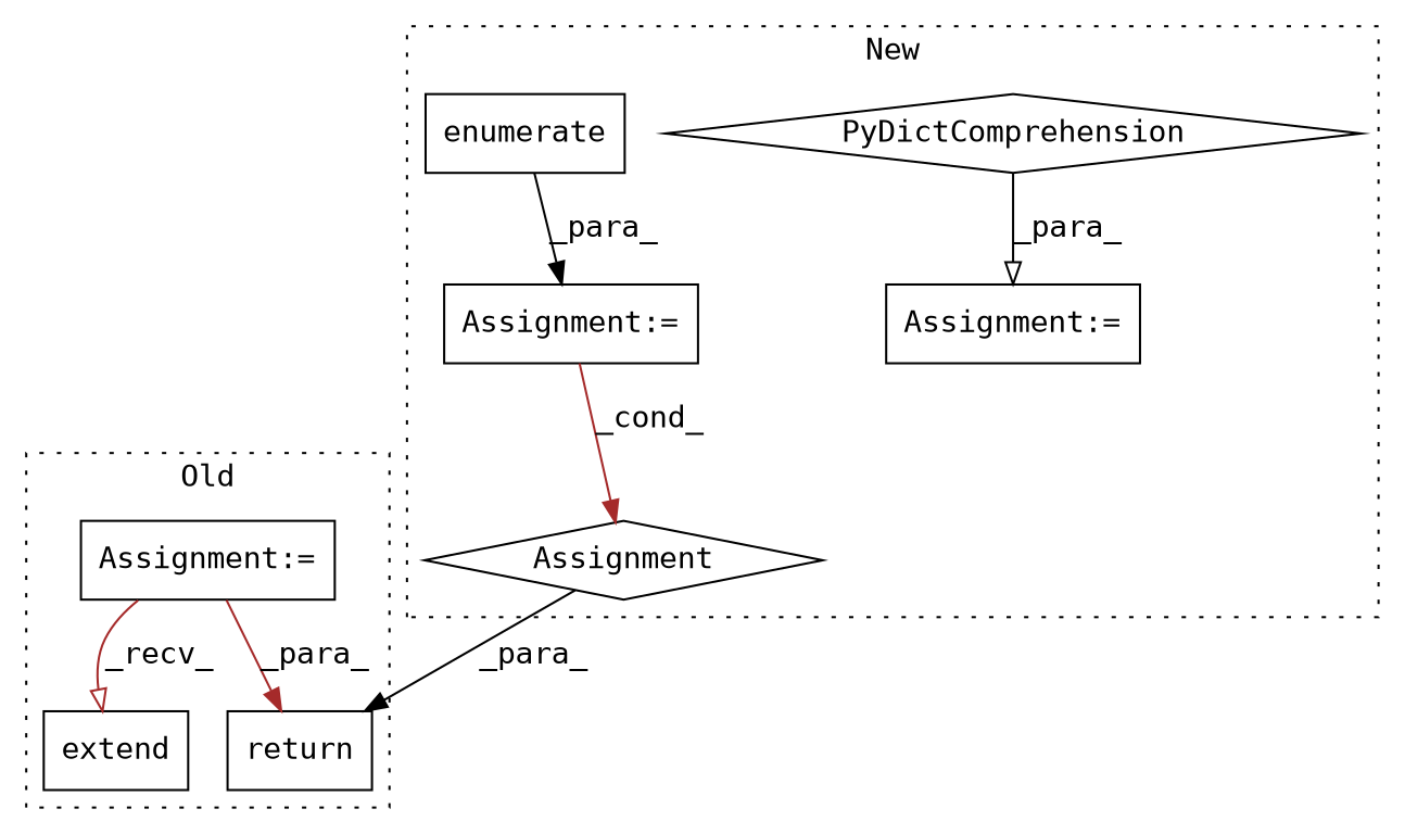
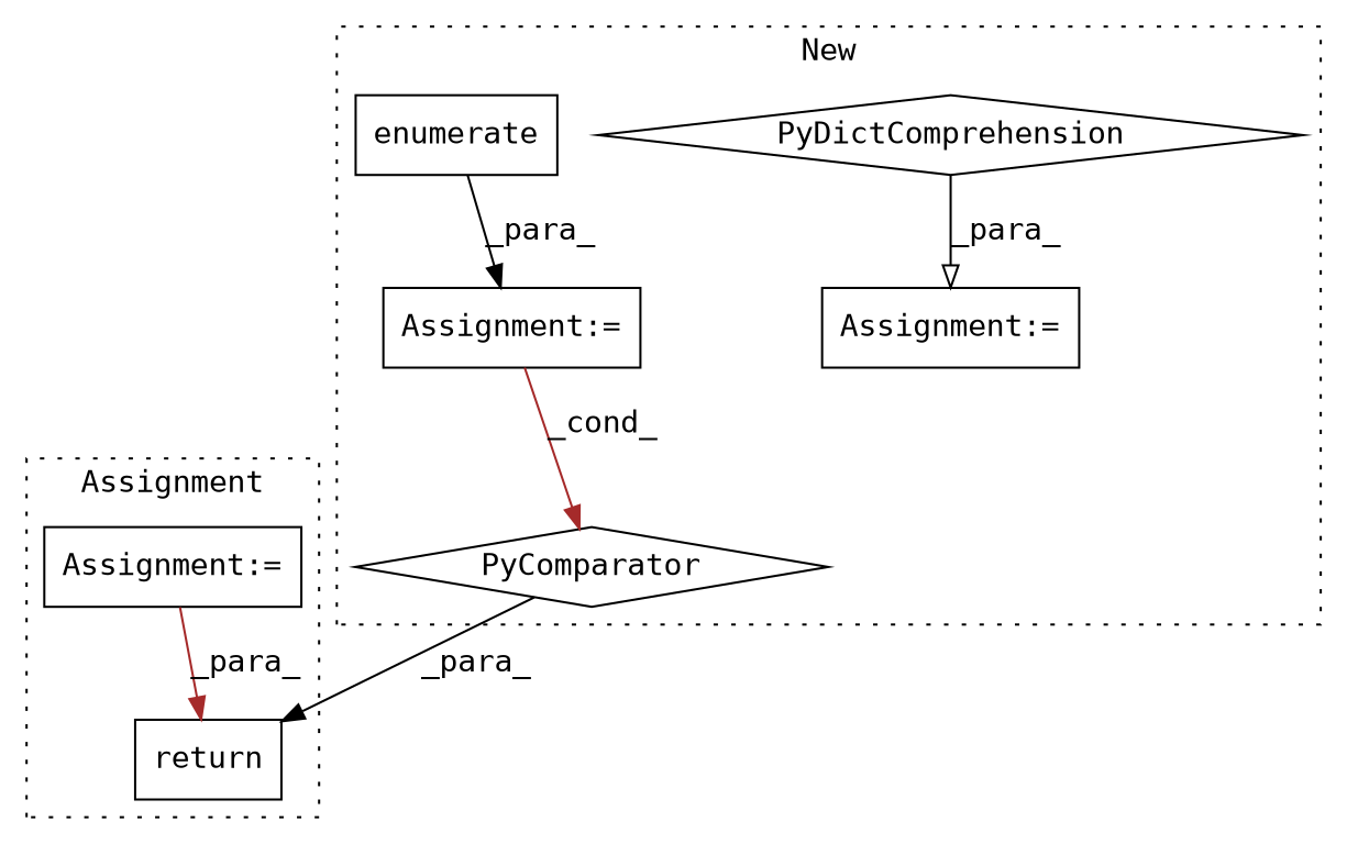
  digraph {
    fontname="DejaVu Sans Mono"
    node [a=7 fontname="DejaVu Sans Mono" l=33 s=7744 shape=box]
    edge [arrowhead=normal color=brown fontname="DejaVu Sans Mono"]
-   n1 [a=32 l="7,1" label=extend s="6396,6447"]
    n2 [l=1 label="Assignment:=" s=6217]
    n3 [a=41 l=7 label=return s=6600]
    n4 [a=110 l=141 label=PyDictComprehension s=7644 shape=diamond]
    n5 [label="Assignment:="]
-   n6 [a=113 label=Assignment shape=diamond]
+   n6 [a=113 label=PyComparator shape=diamond]
    n7 [l=14 label="Assignment:=" s=7630]
    n8 [a=32 l="10,1" label=enumerate s="7753,7767"]
    subgraph cluster_1 {
-     label=Old
+     label=Assignment
      style=dotted
-     n1
      n2
      n3
    }
    subgraph cluster_2 {
      label=New
      style=dotted
      n4
      n5
      n6
      n7
      n8
    }
-   n2 -> n1 [arrowhead=onormal label=_recv_]
    n2 -> n3 [label=_para_]
    n4 -> n7 [arrowhead=onormal color=black label=_para_]
    n5 -> n6 [label=_cond_]
    n6 -> n3 [color=black label=_para_]
    n8 -> n5 [color=black label=_para_]
  }
